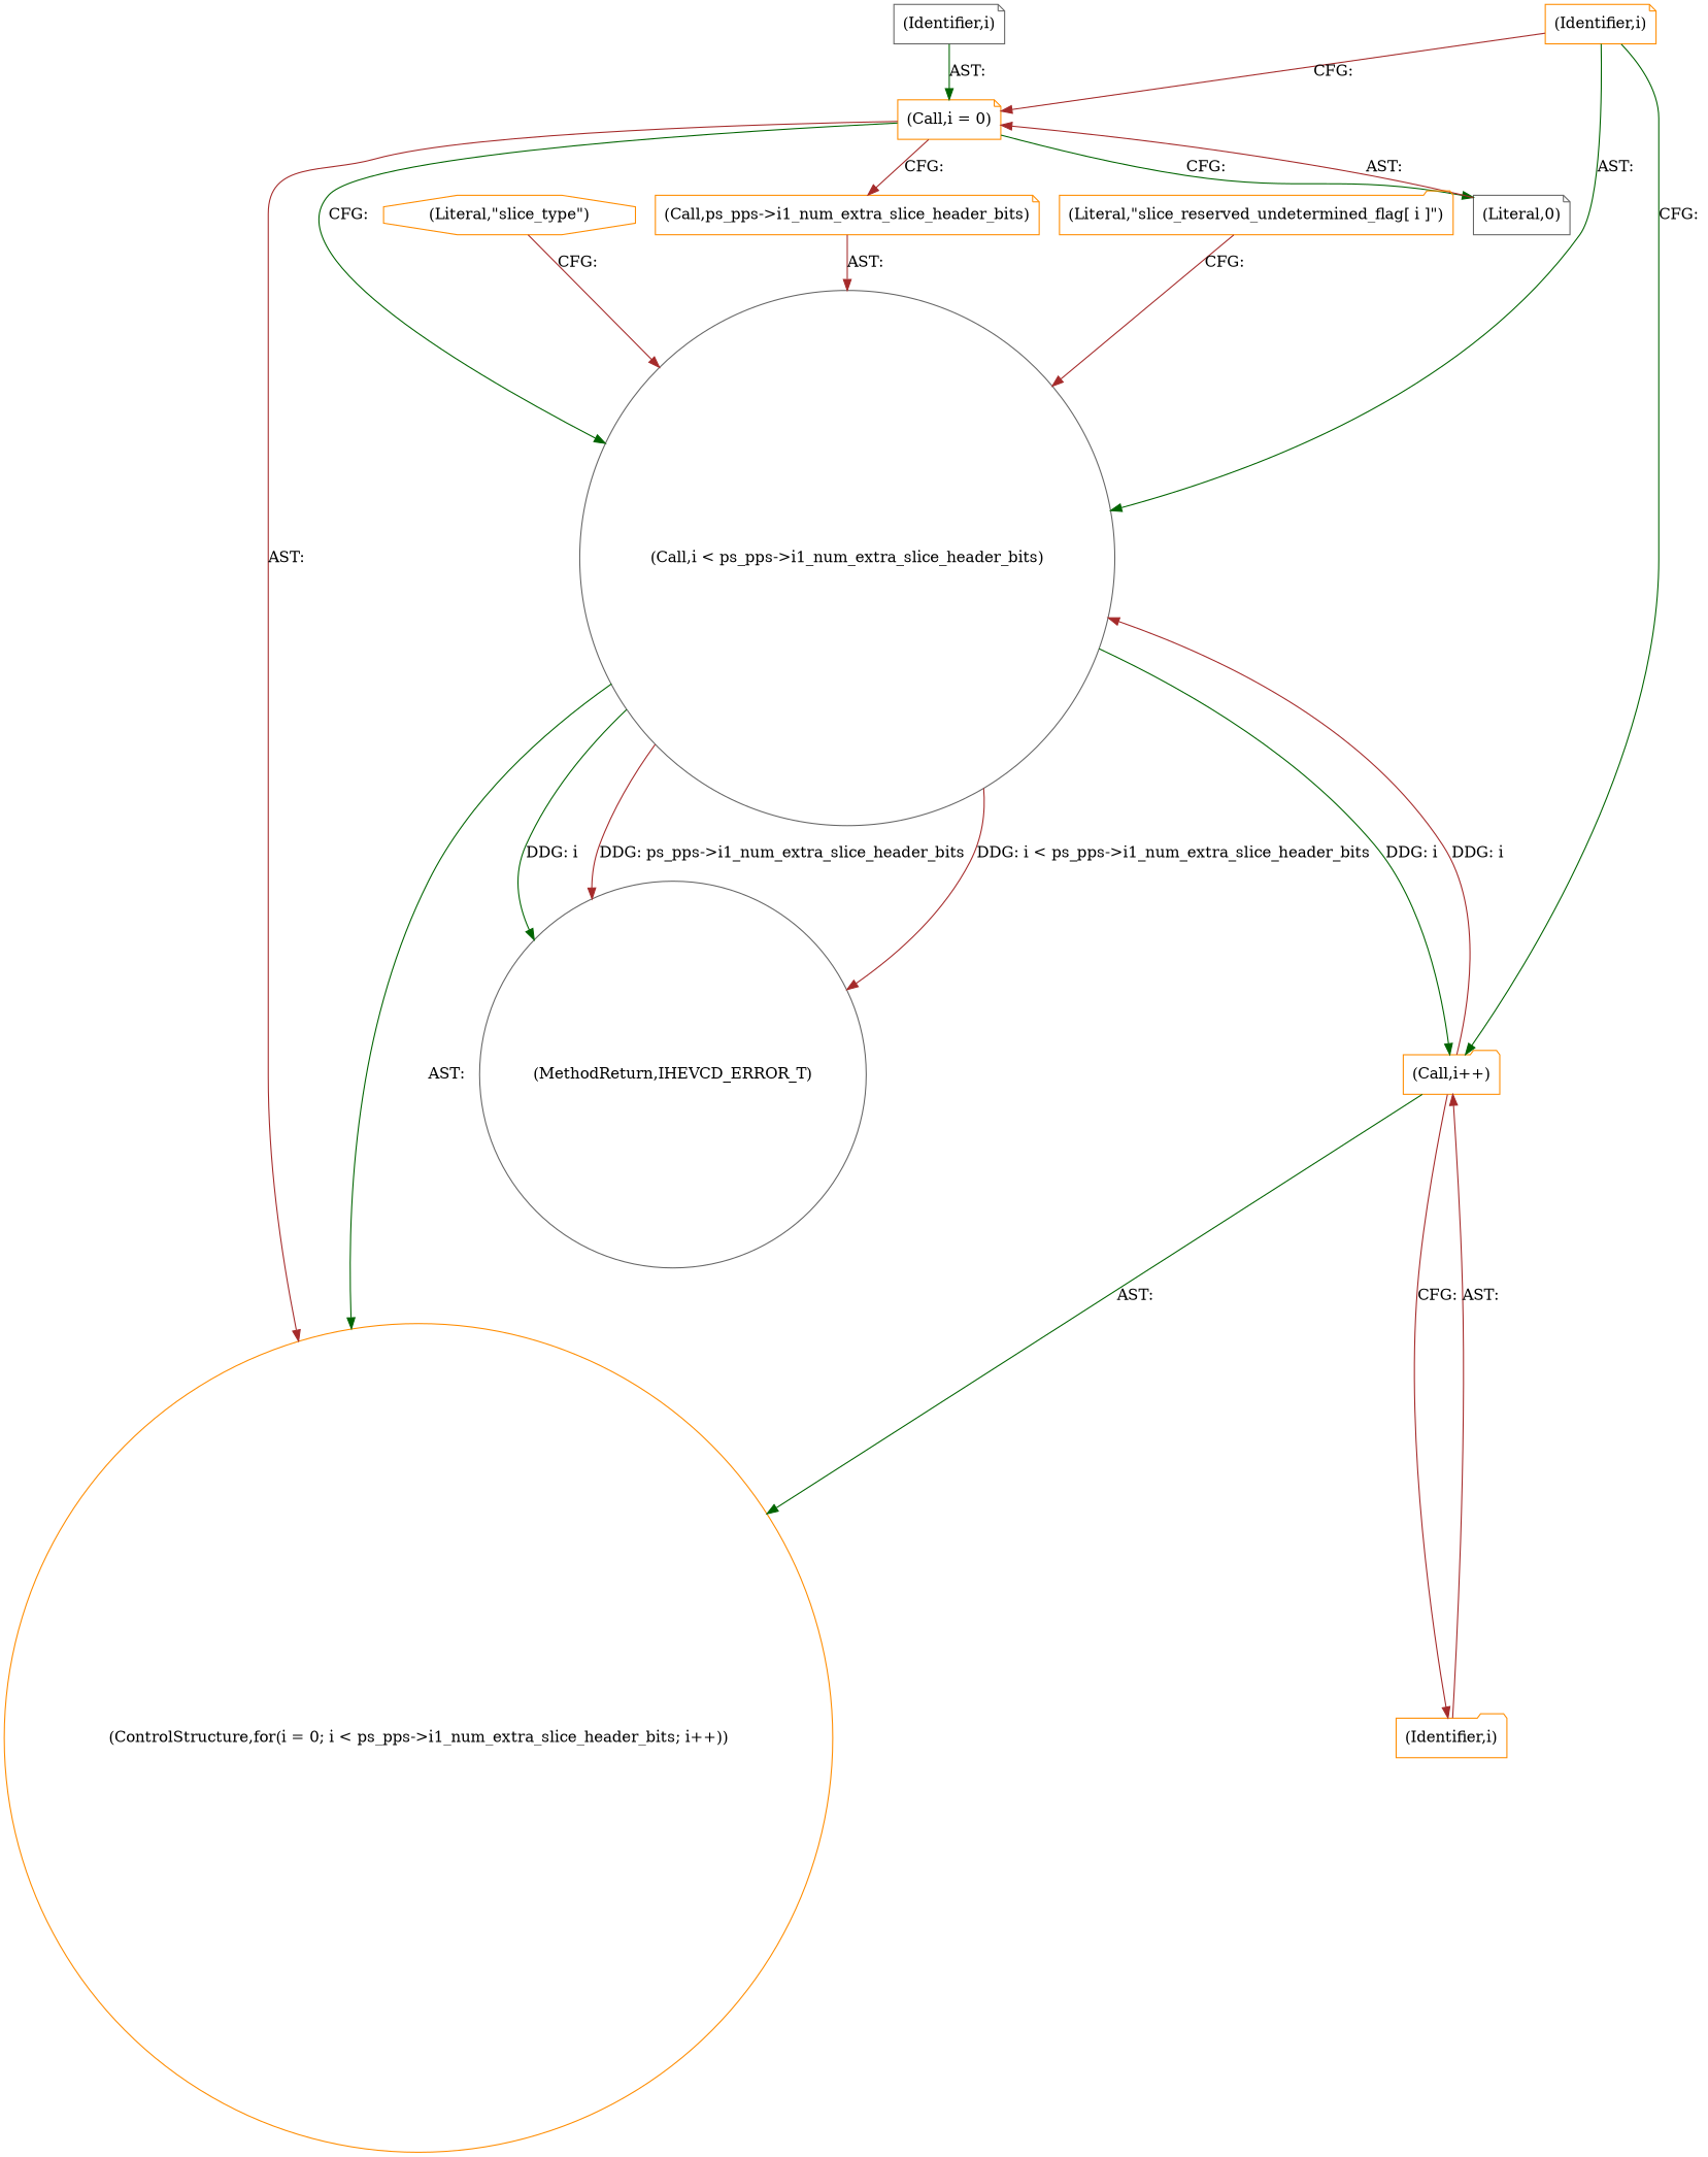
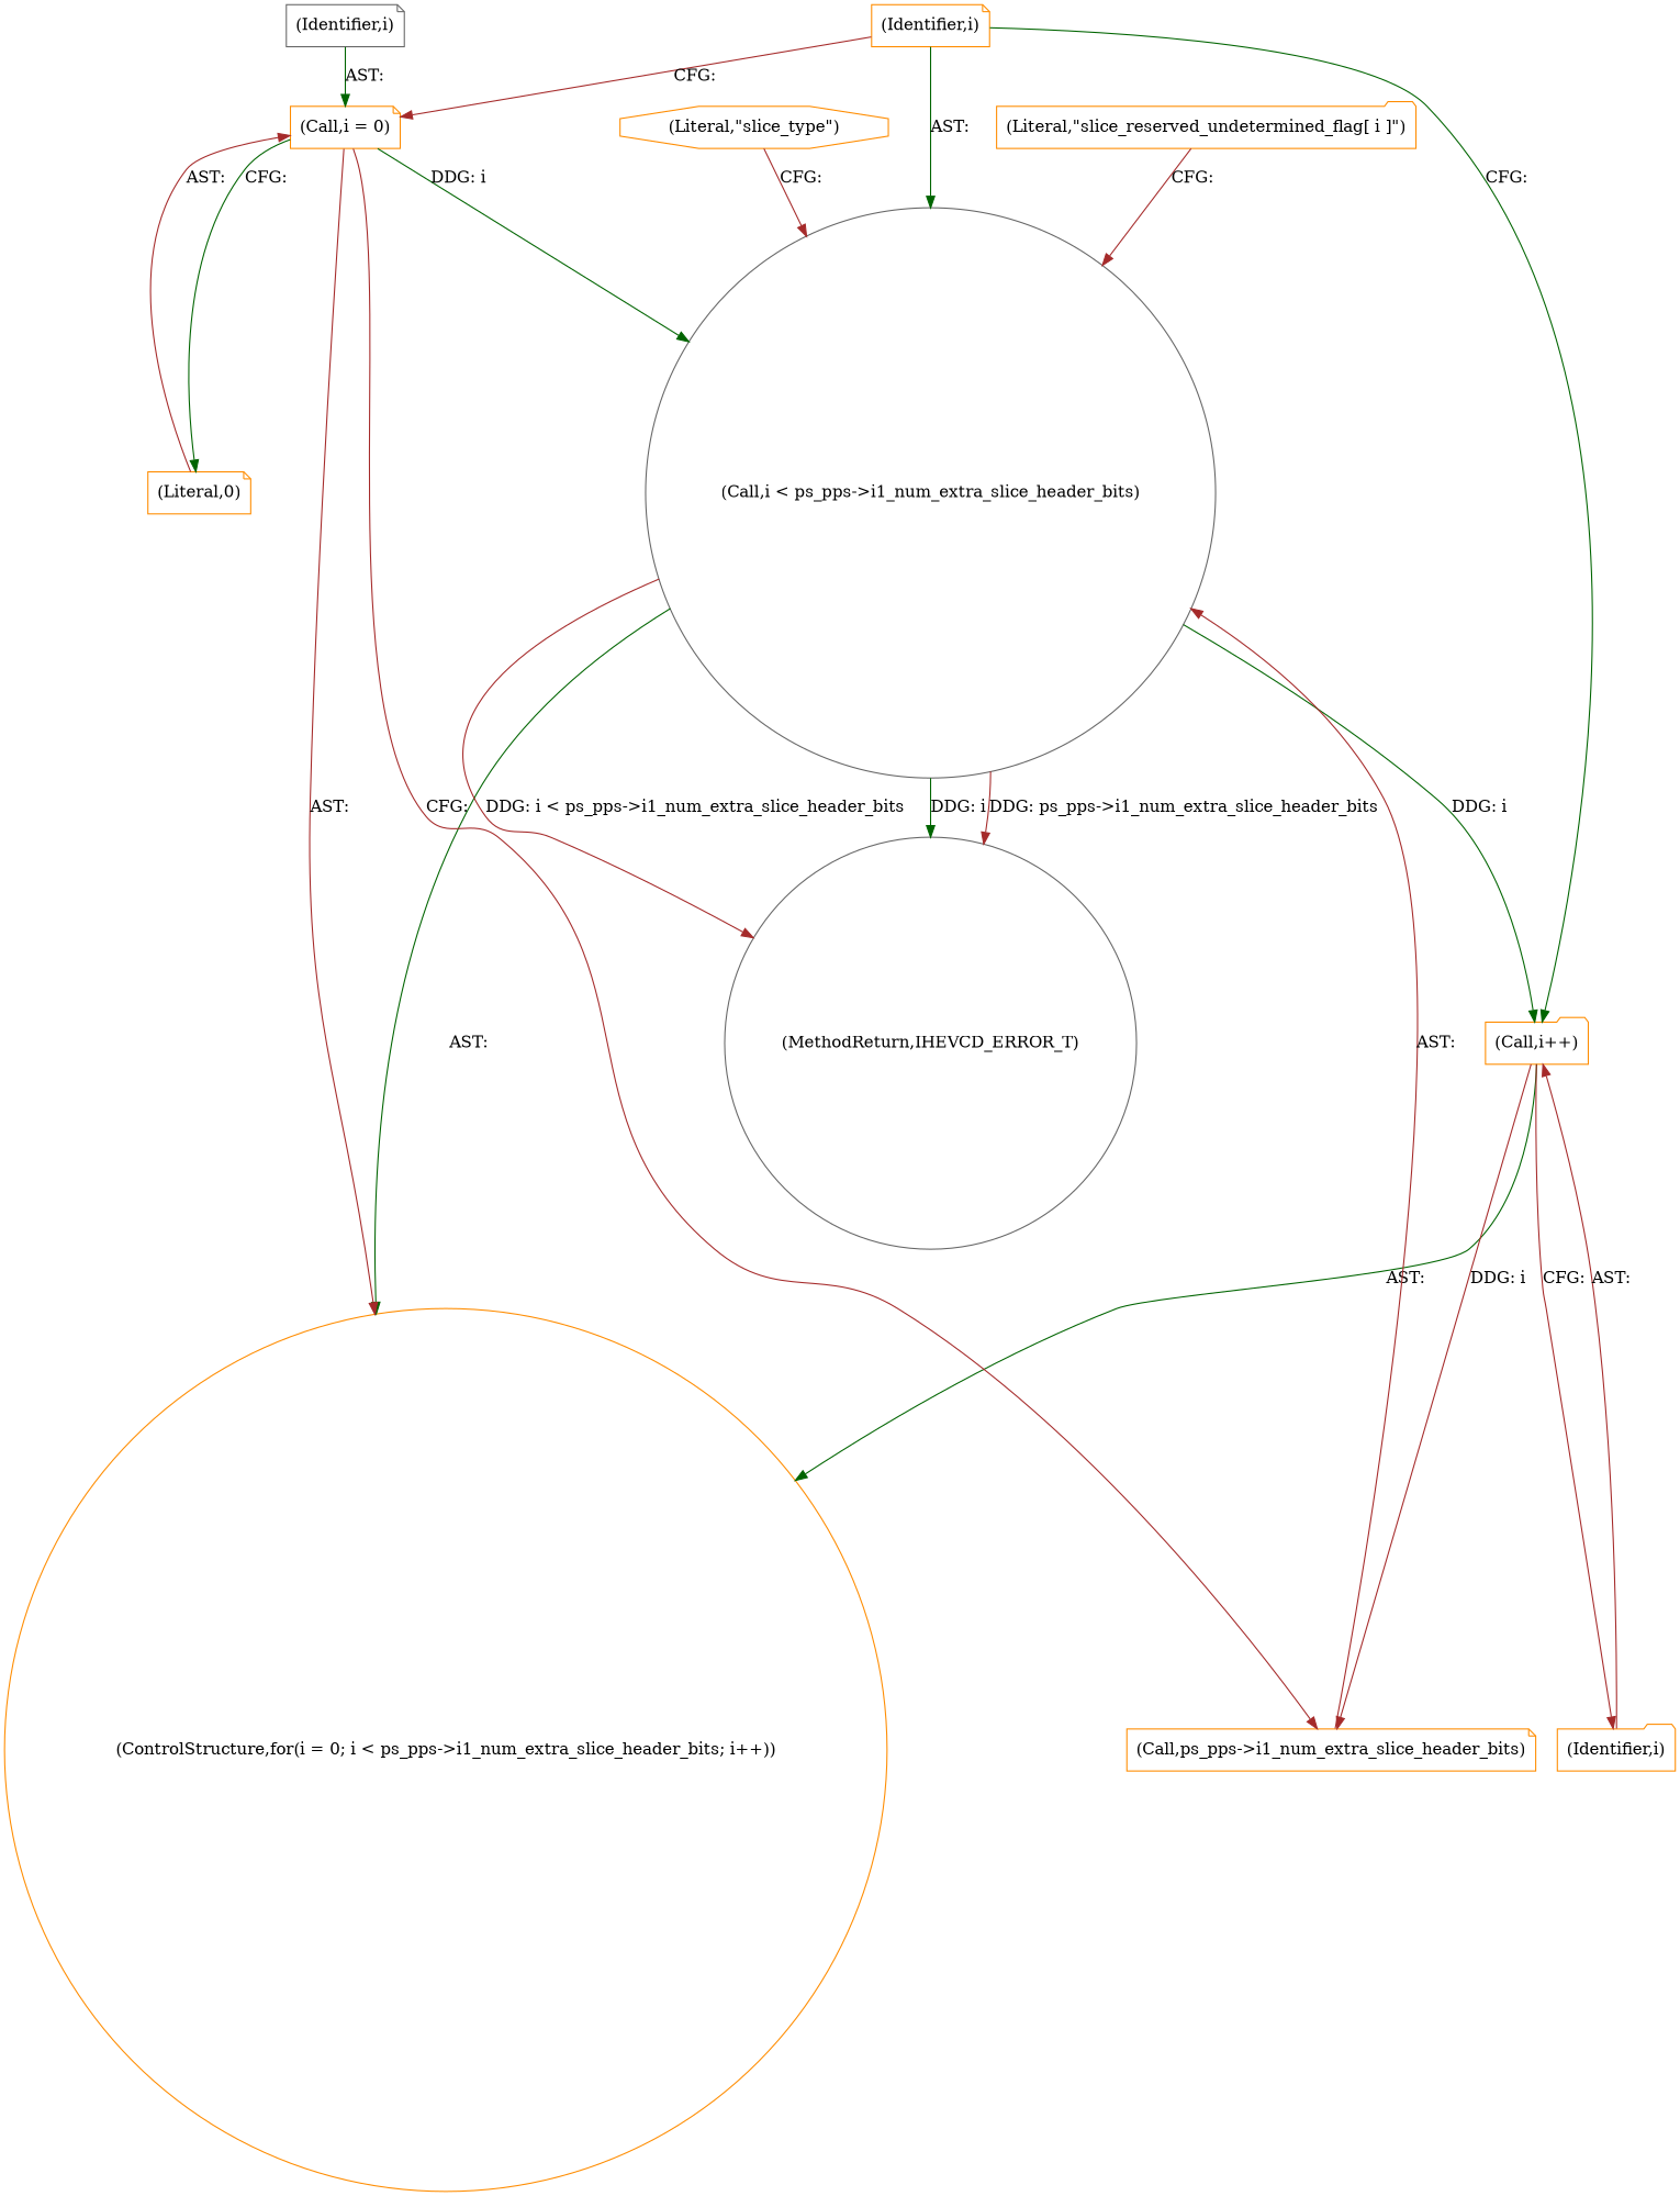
  digraph {
    node [color=darkorange shape=note]
    edge [color=brown]
    n1 [color=gray40 label="(Call,i < ps_pps->i1_num_extra_slice_header_bits)" shape=circle]
    n2 [label="(Call,i++)" shape=folder]
    n3 [label="(ControlStructure,for(i = 0; i < ps_pps->i1_num_extra_slice_header_bits; i++))" shape=circle]
    n4 [color=gray40 label="(MethodReturn,IHEVCD_ERROR_T)" shape=circle]
    n5 [label="(Identifier,i)" shape=folder]
    n6 [label="(Call,ps_pps->i1_num_extra_slice_header_bits)"]
    n7 [label="(Call,i = 0)"]
-   n8 [color=gray40 label="(Literal,0)"]
+   n8 [label="(Literal,0)"]
    n9 [color=gray40 label="(Identifier,i)"]
    n10 [label="(Literal,\"slice_reserved_undetermined_flag[ i ]\")" shape=folder]
    n11 [label="(Identifier,i)"]
    n12 [label="(Literal,\"slice_type\")" shape=octagon]
    n1 -> n2 [color=darkgreen label="DDG: i"]
    n1 -> n3 [color=darkgreen label="AST: "]
    n1 -> n4 [label="DDG: i < ps_pps->i1_num_extra_slice_header_bits"]
    n1 -> n4 [color=darkgreen label="DDG: i"]
    n1 -> n4 [label="DDG: ps_pps->i1_num_extra_slice_header_bits"]
-   n2 -> n1 [label="DDG: i"]
+   n2 -> n6 [label="DDG: i"]
    n2 -> n3 [color=darkgreen label="AST: "]
    n2 -> n5 [label="CFG: "]
    n5 -> n2 [label="AST: "]
    n6 -> n1 [label="AST: "]
-   n7 -> n1 [color=darkgreen label="CFG: "]
+   n7 -> n1 [color=darkgreen label="DDG: i"]
    n7 -> n3 [label="AST: "]
    n7 -> n6 [label="CFG: "]
    n7 -> n8 [color=darkgreen label="CFG: "]
    n8 -> n7 [label="AST: "]
    n9 -> n7 [color=darkgreen label="AST: "]
    n10 -> n1 [label="CFG: "]
    n11 -> n1 [color=darkgreen label="AST: "]
    n11 -> n2 [color=darkgreen label="CFG: "]
    n11 -> n7 [label="CFG: "]
    n12 -> n1 [label="CFG: "]
  }
